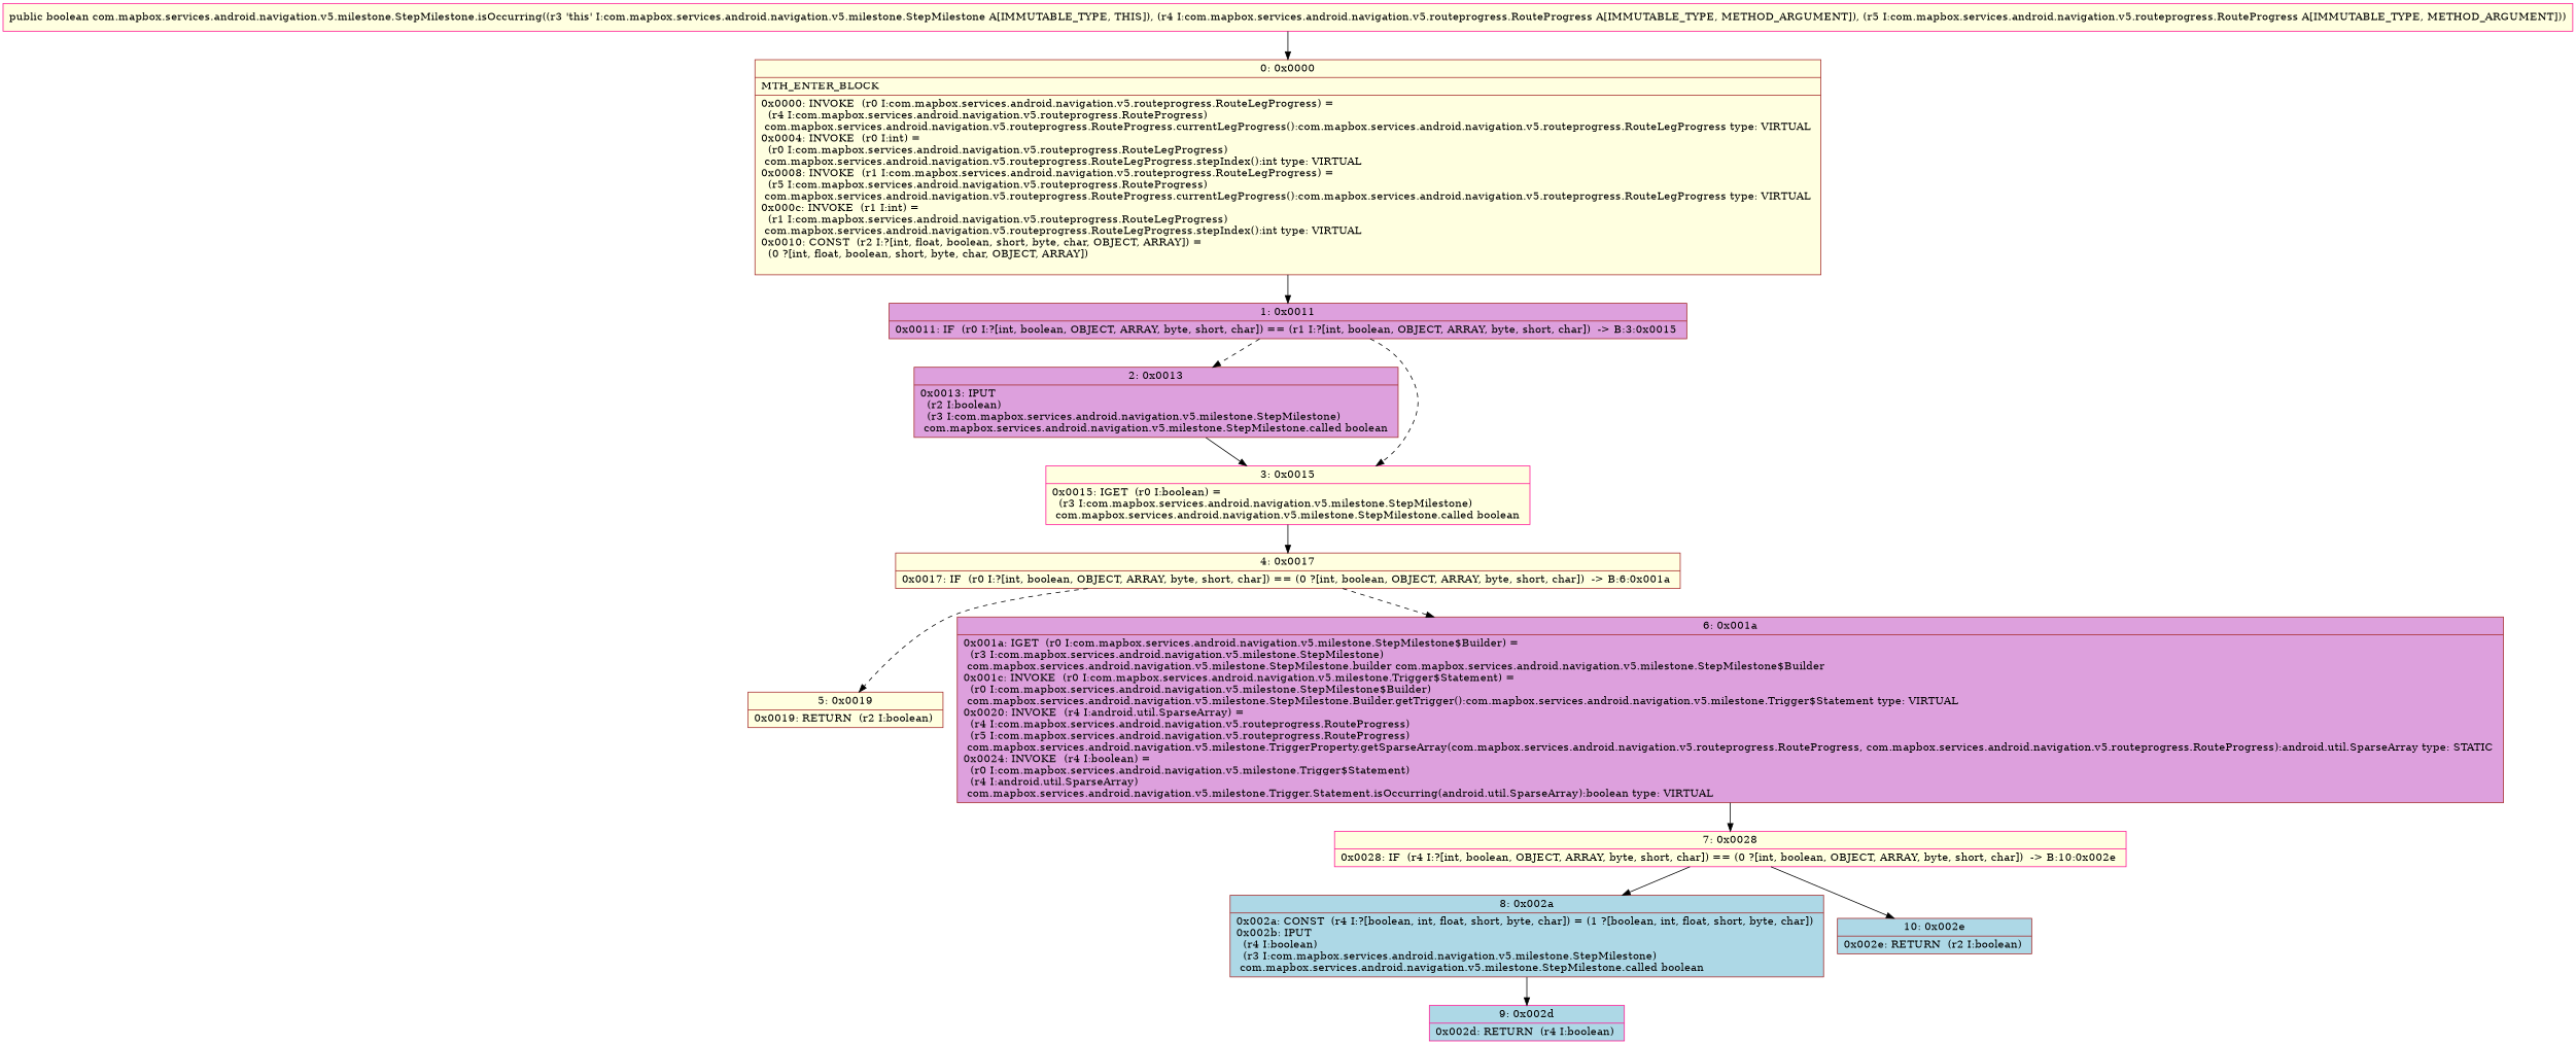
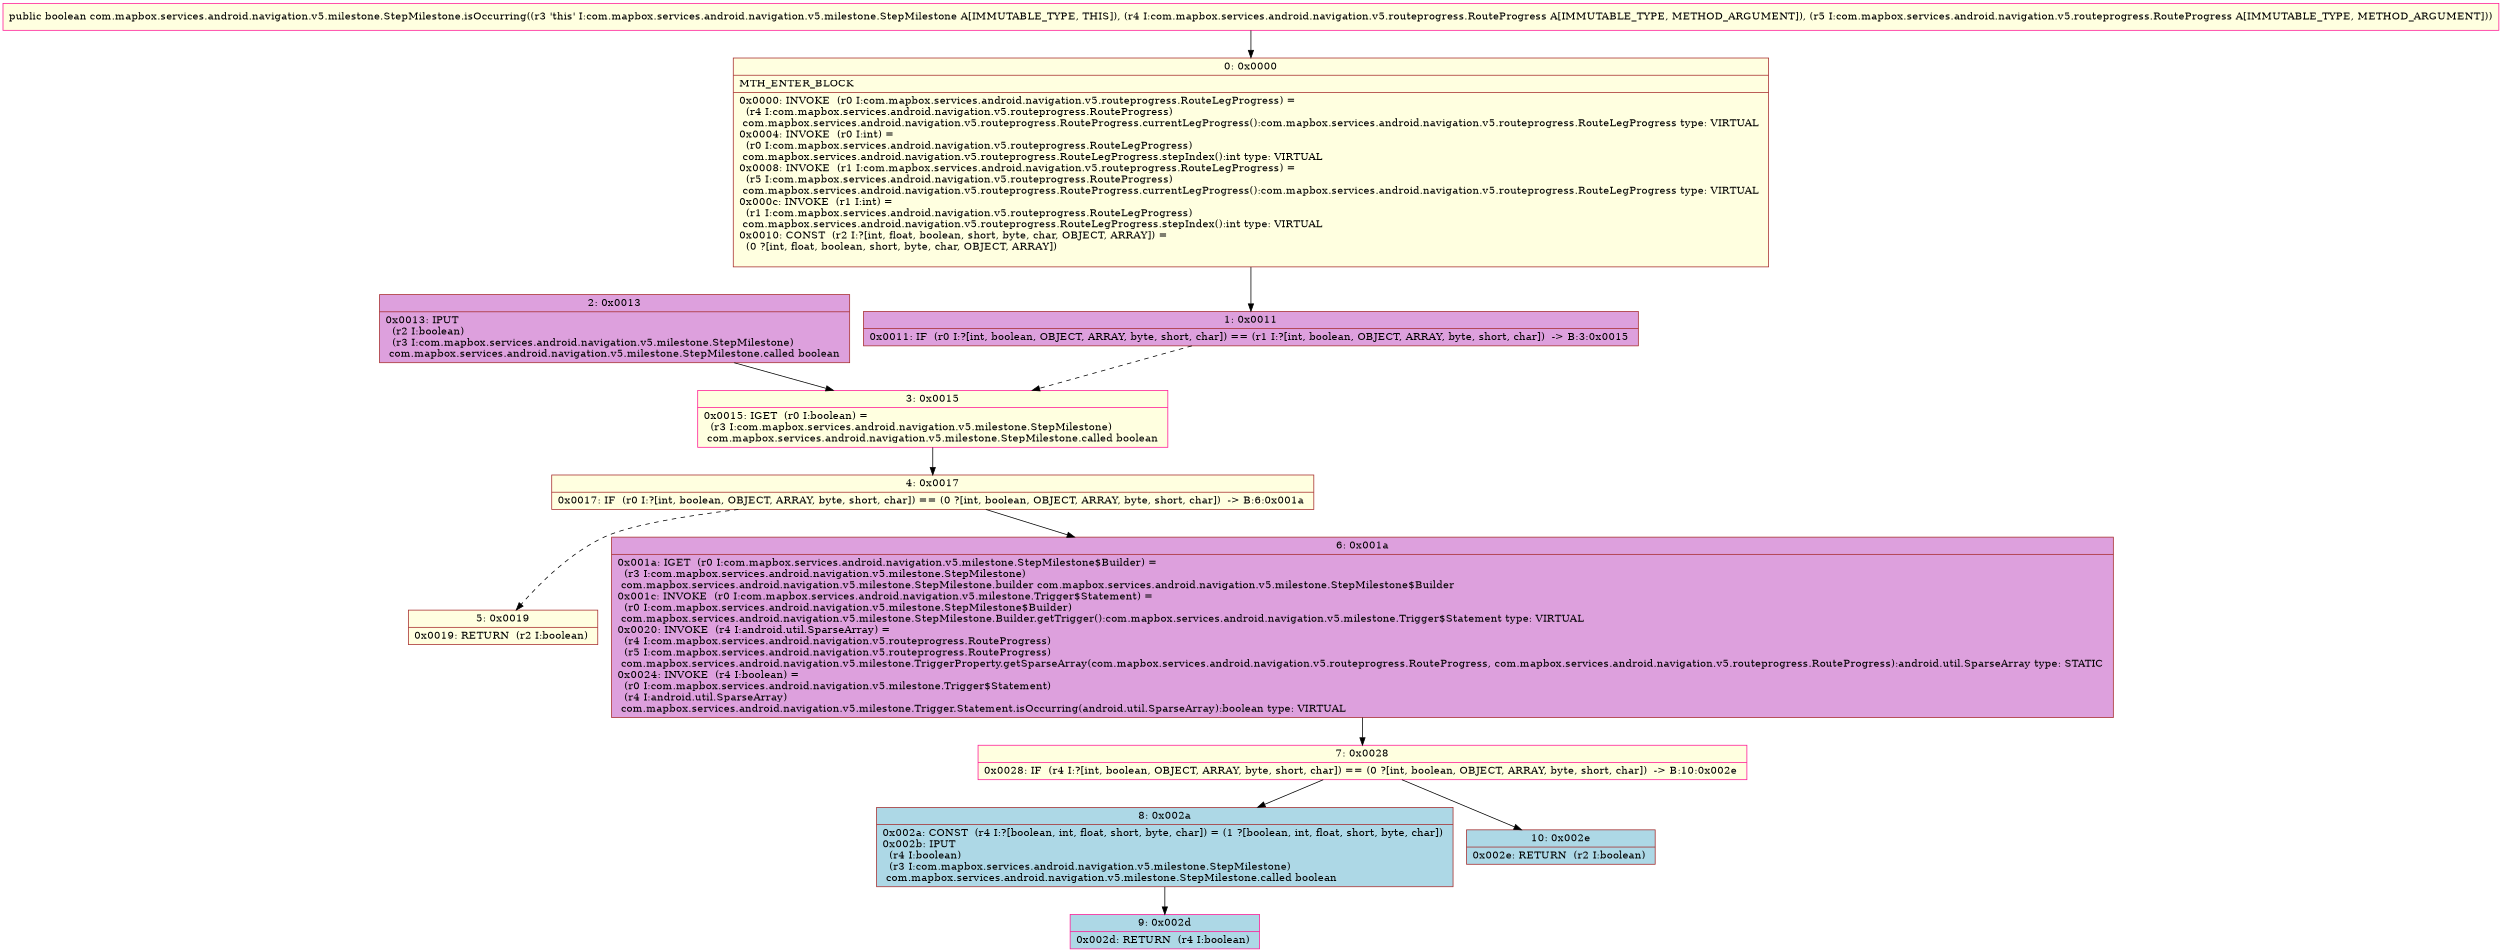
  digraph {
    node [color=brown fillcolor=lightyellow shape=record style=filled]
    n1 [label="{0\:\ 0x0000|MTH_ENTER_BLOCK\l|0x0000: INVOKE  (r0 I:com.mapbox.services.android.navigation.v5.routeprogress.RouteLegProgress) = \l  (r4 I:com.mapbox.services.android.navigation.v5.routeprogress.RouteProgress)\l com.mapbox.services.android.navigation.v5.routeprogress.RouteProgress.currentLegProgress():com.mapbox.services.android.navigation.v5.routeprogress.RouteLegProgress type: VIRTUAL \l0x0004: INVOKE  (r0 I:int) = \l  (r0 I:com.mapbox.services.android.navigation.v5.routeprogress.RouteLegProgress)\l com.mapbox.services.android.navigation.v5.routeprogress.RouteLegProgress.stepIndex():int type: VIRTUAL \l0x0008: INVOKE  (r1 I:com.mapbox.services.android.navigation.v5.routeprogress.RouteLegProgress) = \l  (r5 I:com.mapbox.services.android.navigation.v5.routeprogress.RouteProgress)\l com.mapbox.services.android.navigation.v5.routeprogress.RouteProgress.currentLegProgress():com.mapbox.services.android.navigation.v5.routeprogress.RouteLegProgress type: VIRTUAL \l0x000c: INVOKE  (r1 I:int) = \l  (r1 I:com.mapbox.services.android.navigation.v5.routeprogress.RouteLegProgress)\l com.mapbox.services.android.navigation.v5.routeprogress.RouteLegProgress.stepIndex():int type: VIRTUAL \l0x0010: CONST  (r2 I:?[int, float, boolean, short, byte, char, OBJECT, ARRAY]) = \l  (0 ?[int, float, boolean, short, byte, char, OBJECT, ARRAY])\l \l}"]
    n2 [fillcolor=plum label="{1\:\ 0x0011|0x0011: IF  (r0 I:?[int, boolean, OBJECT, ARRAY, byte, short, char]) == (r1 I:?[int, boolean, OBJECT, ARRAY, byte, short, char])  \-\> B:3:0x0015 \l}"]
    n3 [fillcolor=plum label="{2\:\ 0x0013|0x0013: IPUT  \l  (r2 I:boolean)\l  (r3 I:com.mapbox.services.android.navigation.v5.milestone.StepMilestone)\l com.mapbox.services.android.navigation.v5.milestone.StepMilestone.called boolean \l}"]
    n4 [color=deeppink label="{3\:\ 0x0015|0x0015: IGET  (r0 I:boolean) = \l  (r3 I:com.mapbox.services.android.navigation.v5.milestone.StepMilestone)\l com.mapbox.services.android.navigation.v5.milestone.StepMilestone.called boolean \l}"]
    n5 [label="{4\:\ 0x0017|0x0017: IF  (r0 I:?[int, boolean, OBJECT, ARRAY, byte, short, char]) == (0 ?[int, boolean, OBJECT, ARRAY, byte, short, char])  \-\> B:6:0x001a \l}"]
    n6 [label="{5\:\ 0x0019|0x0019: RETURN  (r2 I:boolean) \l}"]
    n7 [fillcolor=plum label="{6\:\ 0x001a|0x001a: IGET  (r0 I:com.mapbox.services.android.navigation.v5.milestone.StepMilestone$Builder) = \l  (r3 I:com.mapbox.services.android.navigation.v5.milestone.StepMilestone)\l com.mapbox.services.android.navigation.v5.milestone.StepMilestone.builder com.mapbox.services.android.navigation.v5.milestone.StepMilestone$Builder \l0x001c: INVOKE  (r0 I:com.mapbox.services.android.navigation.v5.milestone.Trigger$Statement) = \l  (r0 I:com.mapbox.services.android.navigation.v5.milestone.StepMilestone$Builder)\l com.mapbox.services.android.navigation.v5.milestone.StepMilestone.Builder.getTrigger():com.mapbox.services.android.navigation.v5.milestone.Trigger$Statement type: VIRTUAL \l0x0020: INVOKE  (r4 I:android.util.SparseArray) = \l  (r4 I:com.mapbox.services.android.navigation.v5.routeprogress.RouteProgress)\l  (r5 I:com.mapbox.services.android.navigation.v5.routeprogress.RouteProgress)\l com.mapbox.services.android.navigation.v5.milestone.TriggerProperty.getSparseArray(com.mapbox.services.android.navigation.v5.routeprogress.RouteProgress, com.mapbox.services.android.navigation.v5.routeprogress.RouteProgress):android.util.SparseArray type: STATIC \l0x0024: INVOKE  (r4 I:boolean) = \l  (r0 I:com.mapbox.services.android.navigation.v5.milestone.Trigger$Statement)\l  (r4 I:android.util.SparseArray)\l com.mapbox.services.android.navigation.v5.milestone.Trigger.Statement.isOccurring(android.util.SparseArray):boolean type: VIRTUAL \l}"]
    n8 [color=deeppink label="{7\:\ 0x0028|0x0028: IF  (r4 I:?[int, boolean, OBJECT, ARRAY, byte, short, char]) == (0 ?[int, boolean, OBJECT, ARRAY, byte, short, char])  \-\> B:10:0x002e \l}"]
    n9 [fillcolor=lightblue label="{8\:\ 0x002a|0x002a: CONST  (r4 I:?[boolean, int, float, short, byte, char]) = (1 ?[boolean, int, float, short, byte, char]) \l0x002b: IPUT  \l  (r4 I:boolean)\l  (r3 I:com.mapbox.services.android.navigation.v5.milestone.StepMilestone)\l com.mapbox.services.android.navigation.v5.milestone.StepMilestone.called boolean \l}"]
    n10 [fillcolor=lightblue label="{10\:\ 0x002e|0x002e: RETURN  (r2 I:boolean) \l}"]
    n11 [color=deeppink fillcolor=lightblue label="{9\:\ 0x002d|0x002d: RETURN  (r4 I:boolean) \l}"]
    n12 [color=deeppink label="{public boolean com.mapbox.services.android.navigation.v5.milestone.StepMilestone.isOccurring((r3 'this' I:com.mapbox.services.android.navigation.v5.milestone.StepMilestone A[IMMUTABLE_TYPE, THIS]), (r4 I:com.mapbox.services.android.navigation.v5.routeprogress.RouteProgress A[IMMUTABLE_TYPE, METHOD_ARGUMENT]), (r5 I:com.mapbox.services.android.navigation.v5.routeprogress.RouteProgress A[IMMUTABLE_TYPE, METHOD_ARGUMENT])) }"]
    n1 -> n2
-   n2 -> n3 [style=dashed]
    n2 -> n4 [style=dashed]
    n3 -> n4
    n4 -> n5
    n5 -> n6 [style=dashed]
-   n5 -> n7 [style=dashed]
+   n5 -> n7
    n7 -> n8
    n8 -> n9 [style=solid]
    n8 -> n10
    n9 -> n11
    n12 -> n1
  }
